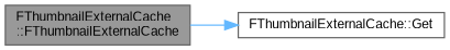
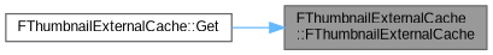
  digraph {
    rankdir=RL
    fontname="Liberation Sans"
    node [fontname="Liberation Sans" fontsize=10 shape=box style=filled]
    n1 [color=gray40 fillcolor=grey60 fontcolor=black height=0.2 label="FThumbnailExternalCache\l::FThumbnailExternalCache" width=0.4]
    n2 [color=grey40 fillcolor=white height=0.2 label="FThumbnailExternalCache::Get" width=0.4]
-   n2 -> n1 [color=steelblue1 dir=back fontname="Liberation Sans" fontsize=10 labelfontname=Helvetica labelfontsize=10 style=solid]
+   n1 -> n2 [color=steelblue1 dir=back fontname="Liberation Sans" fontsize=10 labelfontname=Helvetica labelfontsize=10 style=solid]
  }
